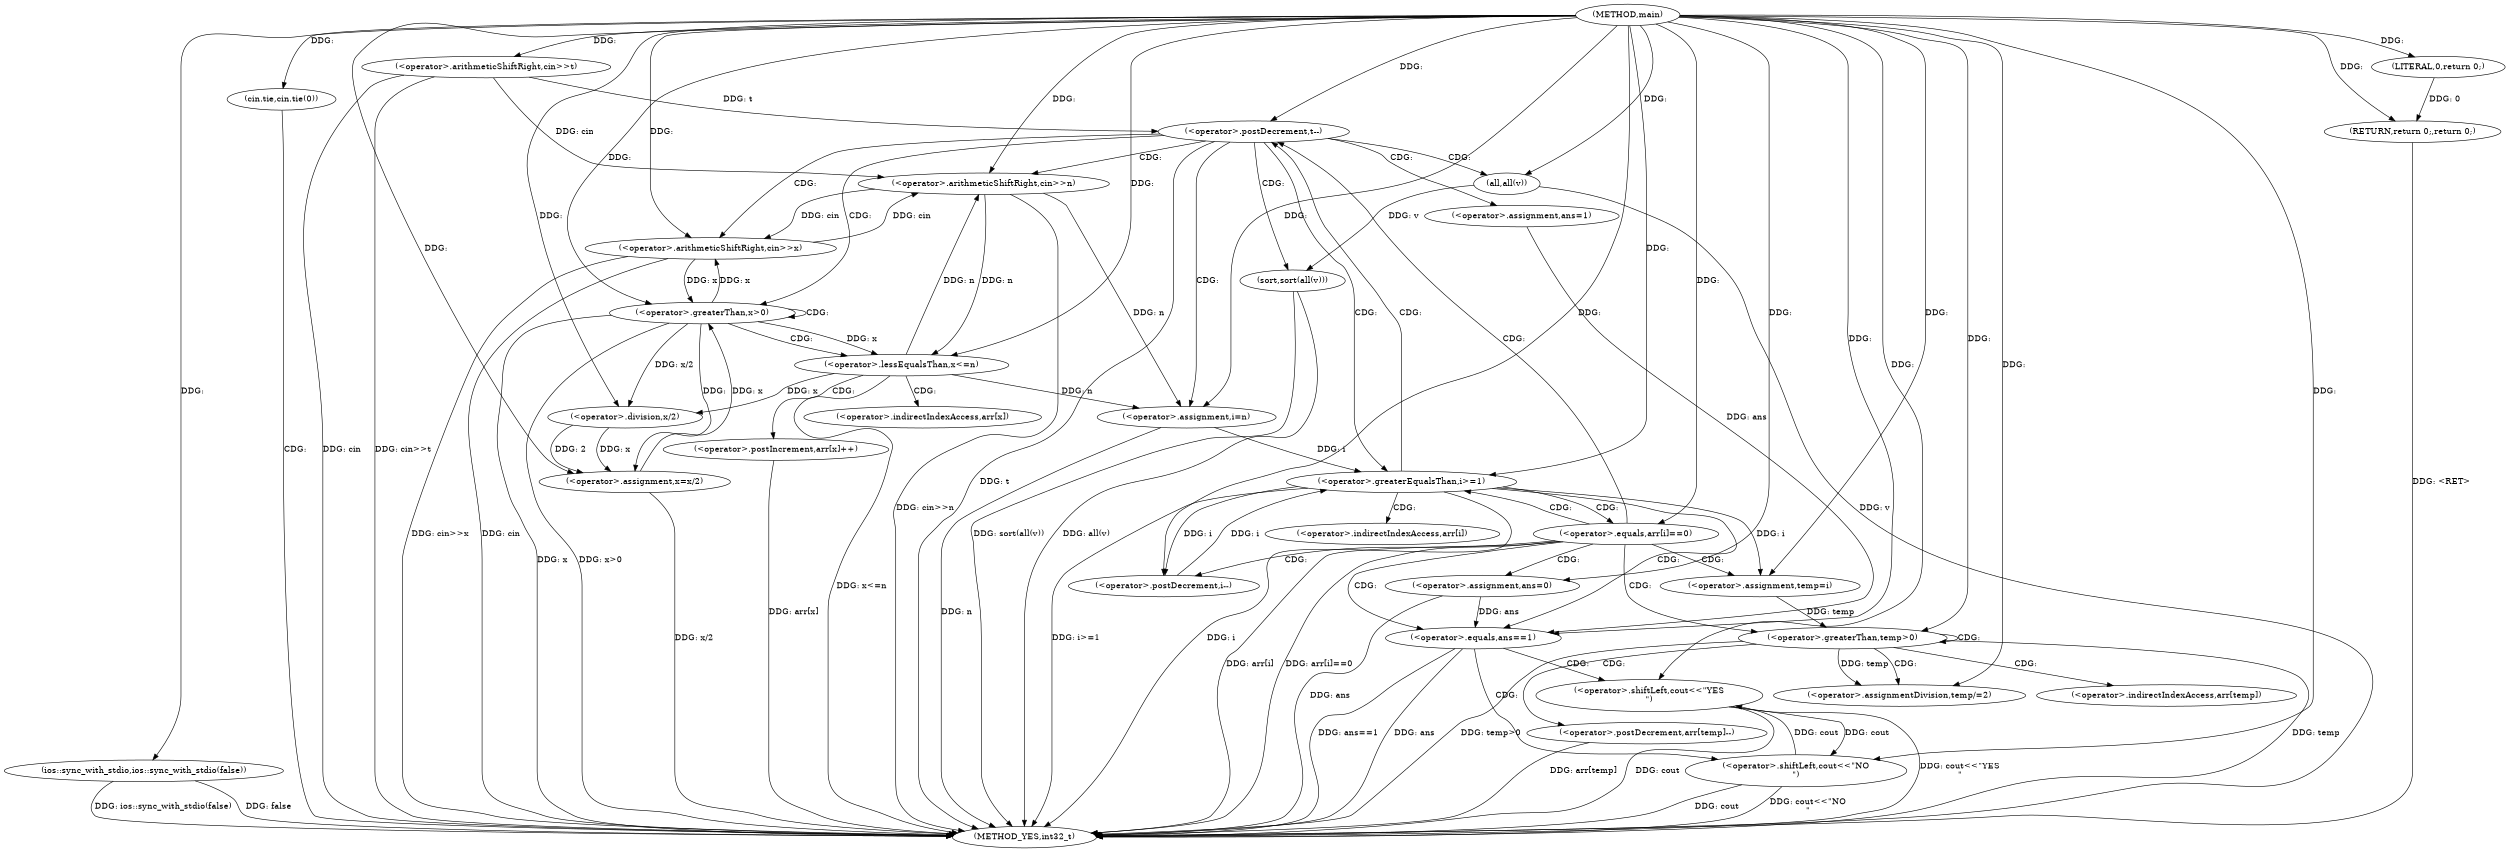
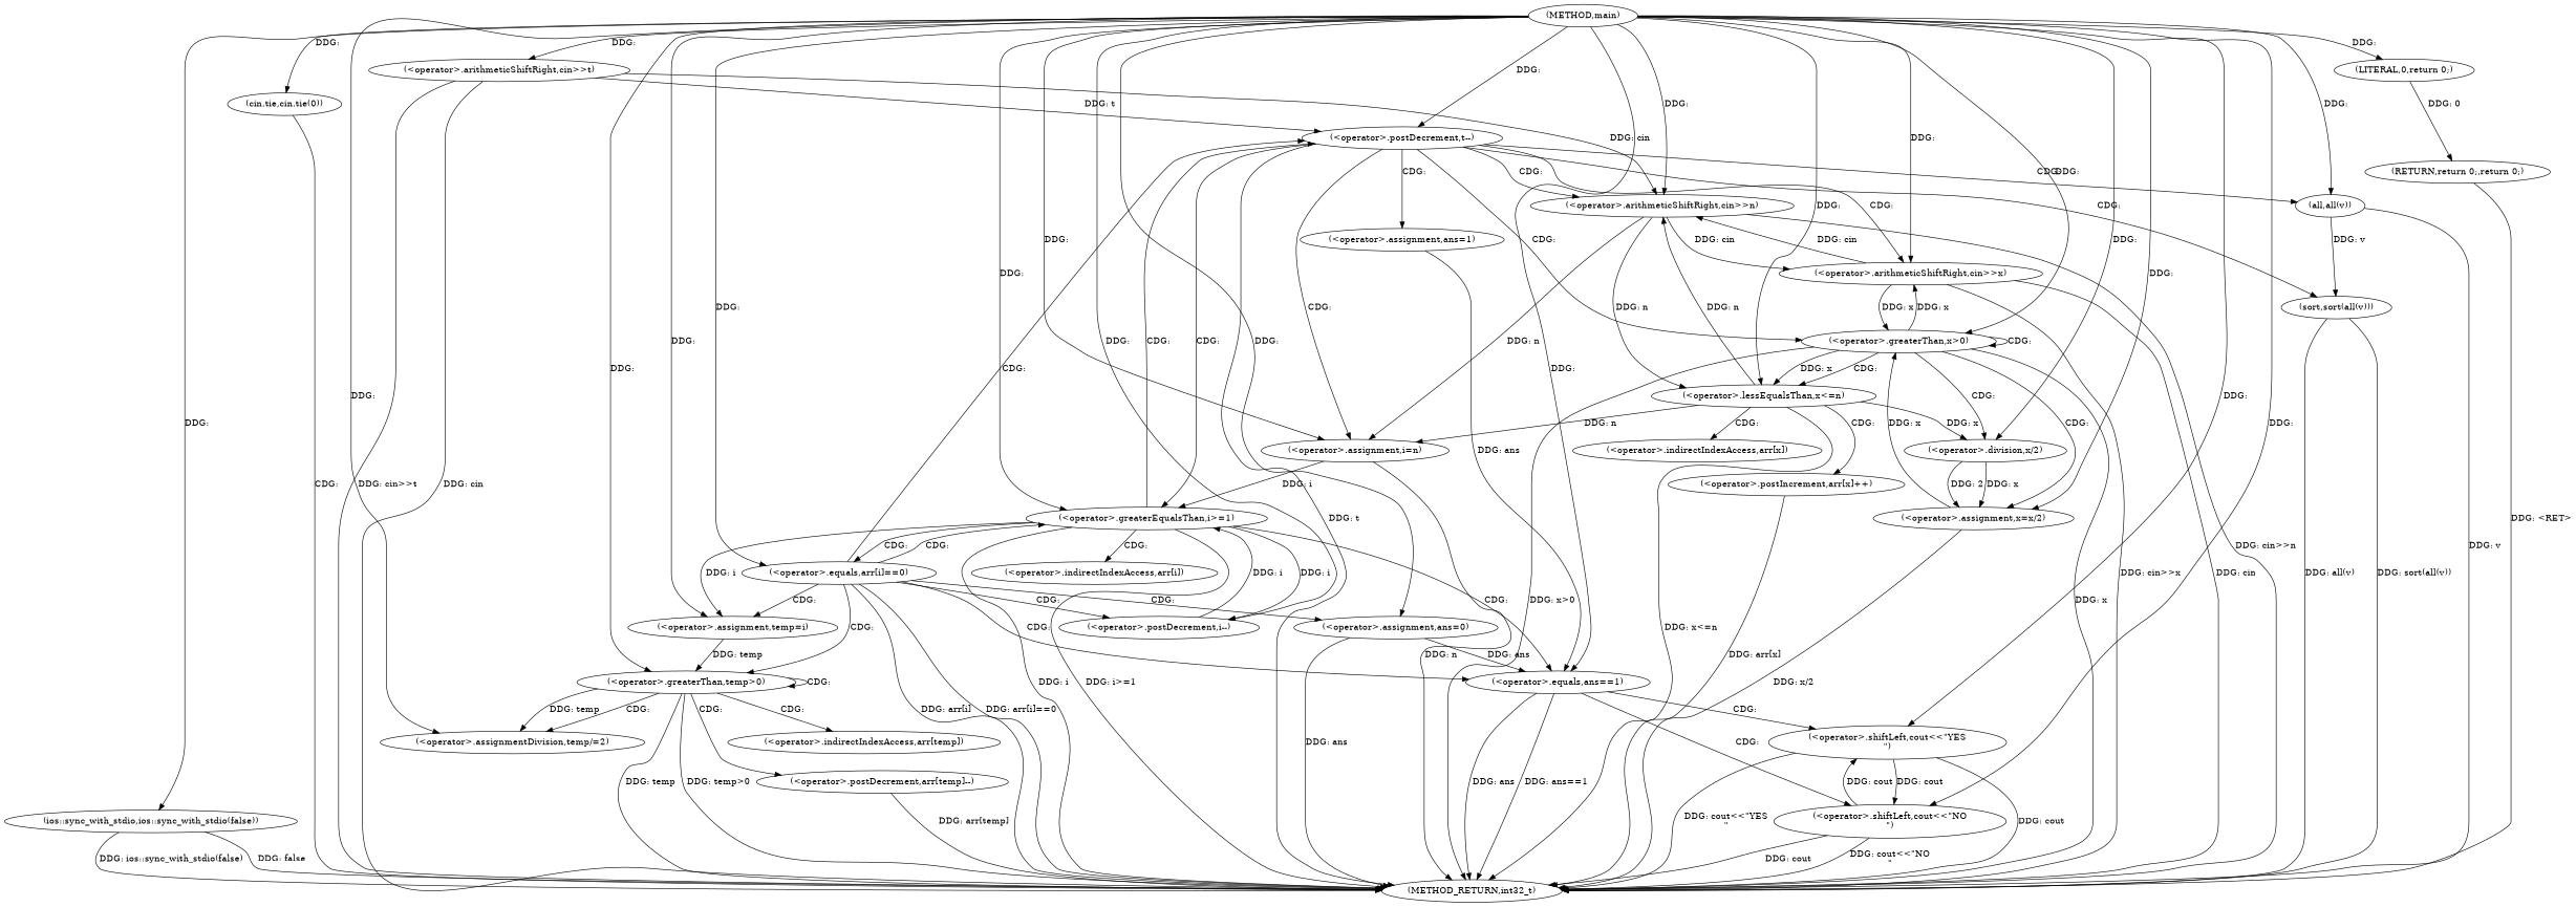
  digraph {
    fontname="DejaVu Serif"
    node [fontname="DejaVu Serif"]
    edge [fontname="DejaVu Serif"]
    n1 [label="(METHOD,main)"]
    n2 [label="(ios::sync_with_stdio,ios::sync_with_stdio(false))"]
    n3 [label="(cin.tie,cin.tie(0))"]
    n4 [label="(<operator>.arithmeticShiftRight,cin>>t)"]
    n5 [label="(RETURN,return 0;,return 0;)"]
    n6 [label="(<operator>.postDecrement,t--)"]
    n7 [label="(LITERAL,0,return 0;)"]
    n8 [label="(<operator>.arithmeticShiftRight,cin>>n)"]
    n9 [label="(<operator>.arithmeticShiftRight,cin>>x)"]
    n10 [label="(<operator>.assignment,i=n)"]
    n11 [label="(<operator>.greaterEqualsThan,i>=1)"]
    n12 [label="(<operator>.postDecrement,i--)"]
    n13 [label="(<operator>.equals,ans==1)"]
    n14 [label="(<operator>.shiftLeft,cout<<\"YES\n\")"]
    n15 [label="(all,all(v))"]
    n16 [label="(<operator>.greaterThan,x>0)"]
    n17 [label="(<operator>.assignment,temp=i)"]
    n18 [label="(<operator>.shiftLeft,cout<<\"NO\n\")"]
    n19 [label="(<operator>.assignment,x=x/2)"]
    n20 [label="(<operator>.equals,arr[i]==0)"]
    n21 [label="(<operator>.greaterThan,temp>0)"]
    n22 [label="(<operator>.lessEqualsThan,x<=n)"]
    n23 [label="(<operator>.assignment,ans=0)"]
    n24 [label="(<operator>.assignmentDivision,temp/=2)"]
    n25 [label="(<operator>.division,x/2)"]
-   n26 [label="(METHOD_YES,int32_t)"]
+   n26 [label="(METHOD_RETURN,int32_t)"]
    n27 [label="(<operator>.assignment,ans=1)"]
    n28 [label="(sort,sort(all(v)))"]
    n29 [label="(<operator>.indirectIndexAccess,arr[i])"]
    n30 [label="(<operator>.postDecrement,arr[temp]--)"]
    n31 [label="(<operator>.indirectIndexAccess,arr[temp])"]
    n32 [label="(<operator>.postIncrement,arr[x]++)"]
    n33 [label="(<operator>.indirectIndexAccess,arr[x])"]
    n1 -> n2 [label="DDG: "]
    n1 -> n3 [label="DDG: "]
    n1 -> n4 [label="DDG: "]
-   n1 -> n5 [label="DDG: "]
    n1 -> n6 [label="DDG: "]
    n1 -> n7 [label="DDG: "]
    n1 -> n8 [label="DDG: "]
    n1 -> n9 [label="DDG: "]
    n1 -> n10 [label="DDG: "]
    n1 -> n11 [label="DDG: "]
    n1 -> n12 [label="DDG: "]
    n1 -> n13 [label="DDG: "]
    n1 -> n14 [label="DDG: "]
    n1 -> n15 [label="DDG: "]
    n1 -> n16 [label="DDG: "]
    n1 -> n17 [label="DDG: "]
    n1 -> n18 [label="DDG: "]
    n1 -> n19 [label="DDG: "]
    n1 -> n20 [label="DDG: "]
    n1 -> n21 [label="DDG: "]
    n1 -> n22 [label="DDG: "]
    n1 -> n23 [label="DDG: "]
    n1 -> n24 [label="DDG: "]
    n1 -> n25 [label="DDG: "]
    n2 -> n26 [label="DDG: ios::sync_with_stdio(false)"]
    n2 -> n26 [label="DDG: false"]
    n3 -> n26 [label="CDG: "]
    n4 -> n6 [label="DDG: t"]
    n4 -> n8 [label="DDG: cin"]
    n4 -> n26 [label="DDG: cin"]
    n4 -> n26 [label="DDG: cin>>t"]
    n5 -> n26 [label="DDG: <RET>"]
    n6 -> n8 [label="CDG: "]
    n6 -> n9 [label="CDG: "]
    n6 -> n10 [label="CDG: "]
    n6 -> n11 [label="CDG: "]
    n6 -> n15 [label="CDG: "]
    n6 -> n16 [label="CDG: "]
    n6 -> n26 [label="DDG: t"]
    n6 -> n27 [label="CDG: "]
    n6 -> n28 [label="CDG: "]
    n7 -> n5 [label="DDG: 0"]
    n8 -> n9 [label="DDG: cin"]
    n8 -> n10 [label="DDG: n"]
    n8 -> n22 [label="DDG: n"]
    n8 -> n26 [label="DDG: cin>>n"]
    n9 -> n8 [label="DDG: cin"]
    n9 -> n16 [label="DDG: x"]
    n9 -> n26 [label="DDG: cin"]
    n9 -> n26 [label="DDG: cin>>x"]
    n10 -> n11 [label="DDG: i"]
    n10 -> n26 [label="DDG: n"]
    n11 -> n6 [label="CDG: "]
    n11 -> n12 [label="DDG: i"]
    n11 -> n13 [label="CDG: "]
    n11 -> n17 [label="DDG: i"]
    n11 -> n20 [label="CDG: "]
    n11 -> n26 [label="DDG: i"]
    n11 -> n26 [label="DDG: i>=1"]
    n11 -> n29 [label="CDG: "]
    n12 -> n11 [label="DDG: i"]
    n13 -> n14 [label="CDG: "]
    n13 -> n18 [label="CDG: "]
    n13 -> n26 [label="DDG: ans"]
    n13 -> n26 [label="DDG: ans==1"]
    n14 -> n18 [label="DDG: cout"]
    n14 -> n26 [label="DDG: cout"]
    n14 -> n26 [label="DDG: cout<<\"YES\n\""]
    n15 -> n26 [label="DDG: v"]
    n15 -> n28 [label="DDG: v"]
    n16 -> n9 [label="DDG: x"]
    n16 -> n16 [label="CDG: "]
-   n16 -> n19 [label="DDG: "]
+   n16 -> n19 [label="CDG: "]
    n16 -> n22 [label="DDG: x"]
    n16 -> n22 [label="CDG: "]
-   n16 -> n25 [label="DDG: x/2"]
+   n16 -> n25 [label="CDG: "]
    n16 -> n26 [label="DDG: x"]
    n16 -> n26 [label="DDG: x>0"]
    n17 -> n21 [label="DDG: temp"]
    n18 -> n14 [label="DDG: cout"]
    n18 -> n26 [label="DDG: cout"]
    n18 -> n26 [label="DDG: cout<<\"NO\n\""]
    n19 -> n16 [label="DDG: x"]
    n19 -> n26 [label="DDG: x/2"]
    n20 -> n6 [label="CDG: "]
    n20 -> n11 [label="CDG: "]
    n20 -> n12 [label="CDG: "]
    n20 -> n13 [label="CDG: "]
    n20 -> n17 [label="CDG: "]
    n20 -> n21 [label="CDG: "]
    n20 -> n23 [label="CDG: "]
    n20 -> n26 [label="DDG: arr[i]"]
    n20 -> n26 [label="DDG: arr[i]==0"]
    n21 -> n21 [label="CDG: "]
    n21 -> n24 [label="DDG: temp"]
    n21 -> n24 [label="CDG: "]
    n21 -> n26 [label="DDG: temp"]
    n21 -> n26 [label="DDG: temp>0"]
    n21 -> n30 [label="CDG: "]
    n21 -> n31 [label="CDG: "]
    n22 -> n8 [label="DDG: n"]
    n22 -> n10 [label="DDG: n"]
    n22 -> n25 [label="DDG: x"]
    n22 -> n26 [label="DDG: x<=n"]
    n22 -> n32 [label="CDG: "]
    n22 -> n33 [label="CDG: "]
    n23 -> n13 [label="DDG: ans"]
    n23 -> n26 [label="DDG: ans"]
    n25 -> n19 [label="DDG: 2"]
    n25 -> n19 [label="DDG: x"]
    n27 -> n13 [label="DDG: ans"]
    n28 -> n26 [label="DDG: all(v)"]
    n28 -> n26 [label="DDG: sort(all(v))"]
    n30 -> n26 [label="DDG: arr[temp]"]
    n32 -> n26 [label="DDG: arr[x]"]
  }
